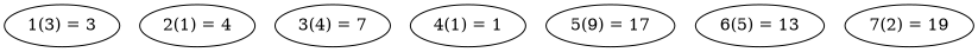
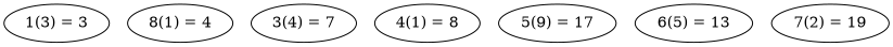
  digraph {
    n1 [label="1(3) = 3"]
-   n2 [label="2(1) = 4"]
+   n2 [label="8(1) = 4"]
    n3 [label="3(4) = 7"]
-   n4 [label="4(1) = 1"]
+   n4 [label="4(1) = 8"]
    n5 [label="5(9) = 17"]
    n6 [label="6(5) = 13"]
    n7 [label="7(2) = 19"]
  }
